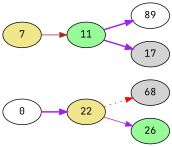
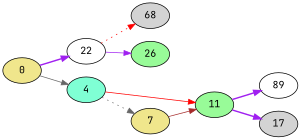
  strict digraph {
    fontname="JetBrains Mono"
    rankdir=LR
    node [fillcolor=khaki fontname="JetBrains Mono" style=filled]
    edge [color=purple cond=false fontname="JetBrains Mono" style=solid]
-   0 [entry=true fillcolor=white]
-   22
+   0 [entry=true]
+   22 [fillcolor=white]
+   4 [fillcolor=aquamarine]
    n4 [fillcolor=lightgrey label=68]
    26 [fillcolor=palegreen]
    11 [fillcolor=palegreen]
    7
    n8 [fillcolor=white label=89]
    17 [fillcolor=lightgrey]
    0 -> 22 [cond=true style=bold]
+   0 -> 4 [color=gray40]
    22 -> n4 [color=red cond=true style=dotted]
    22 -> 26
+   4 -> 11 [color=red cond=true]
+   4 -> 7 [color=gray40 style=dotted]
    11 -> n8 [cond=true style=bold]
    11 -> 17 [style=bold]
    7 -> 11 [color=brown]
  }
